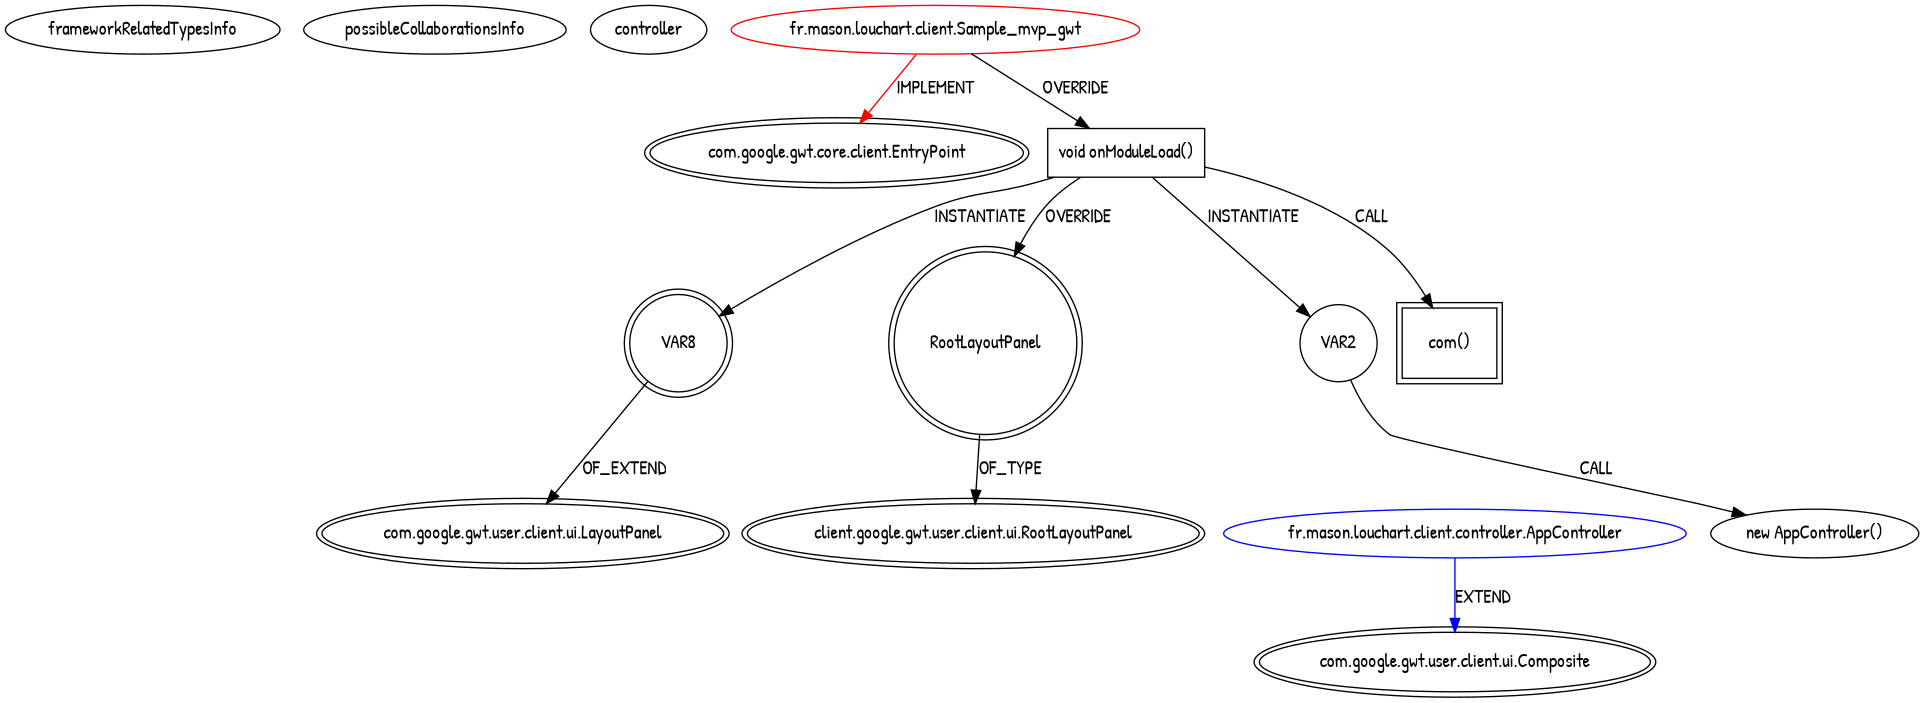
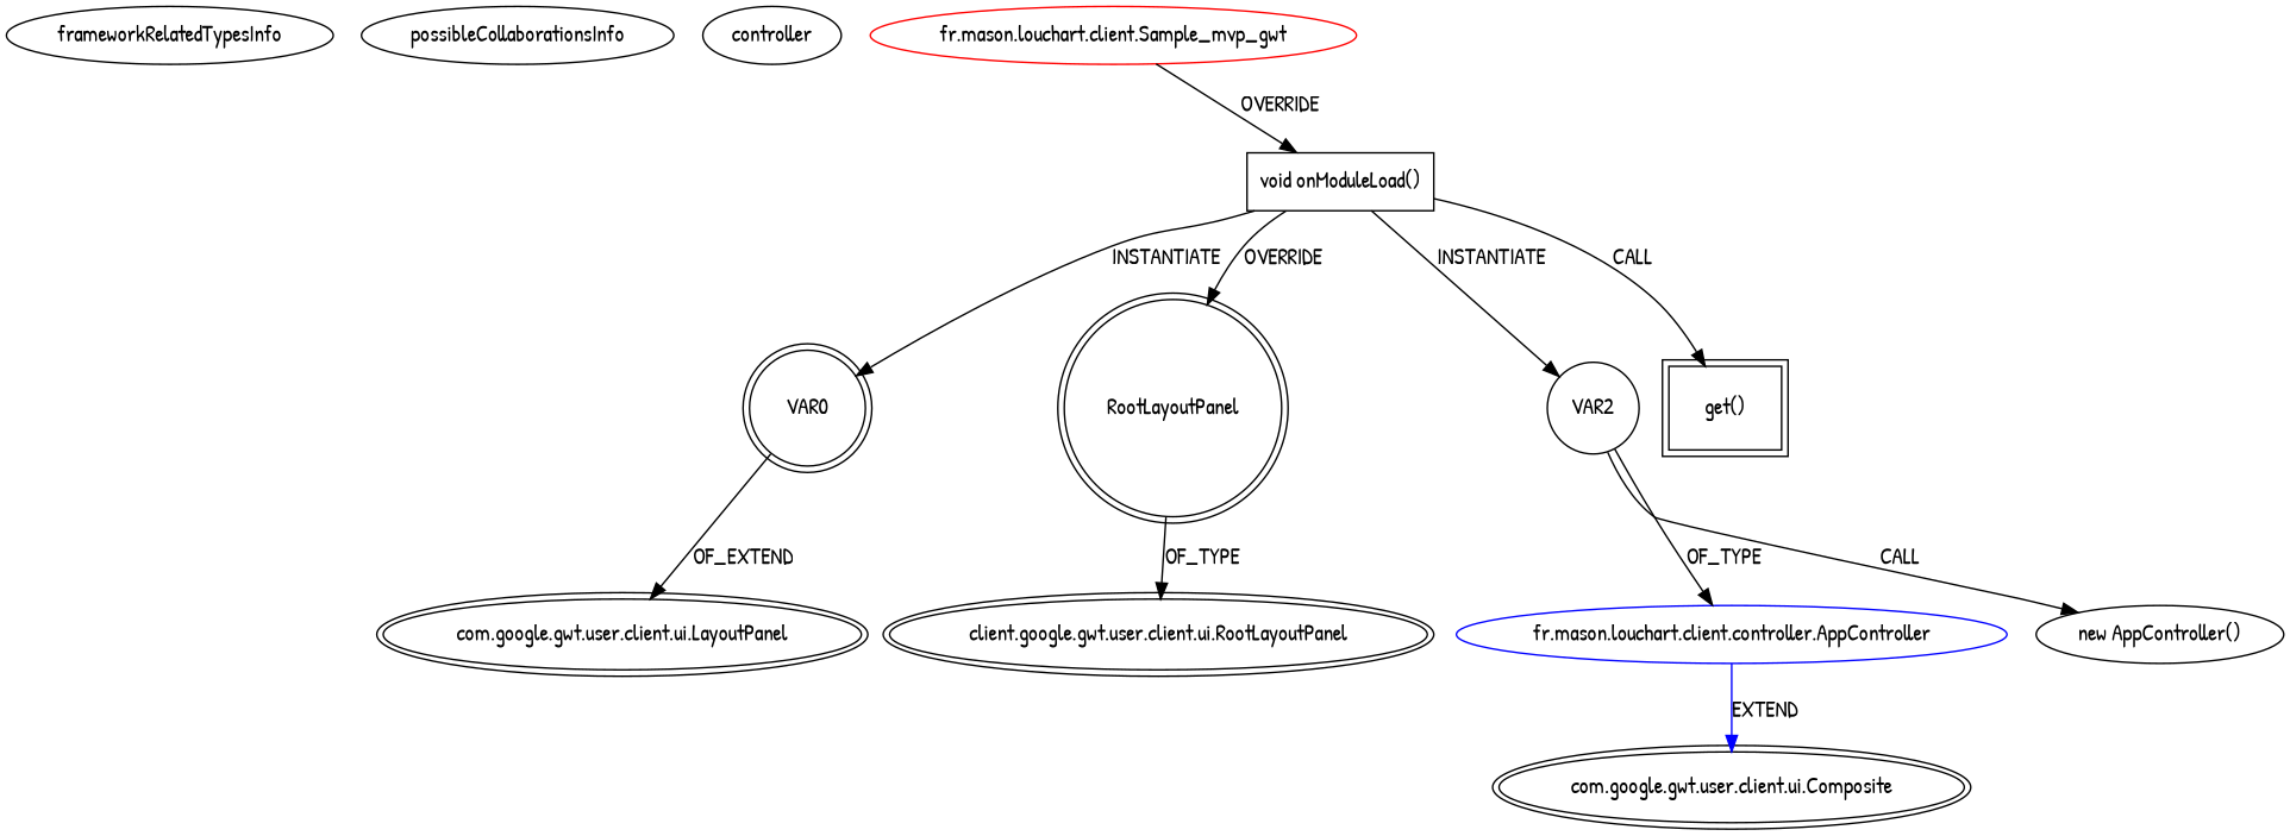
  digraph {
    fontname="Patrick Hand"
    node [fontname="Patrick Hand" isFrameworkType=true]
    edge [fontname="Patrick Hand"]
    frameworkRelatedTypesInfo [0="com.google.gwt.core.client.EntryPoint" isFrameworkType=""]
    possibleCollaborationsInfo [0="295~OVERRIDING_METHOD_DECLARATION-INSTANTIATION-~com.google.gwt.core.client.EntryPoint ~com.google.gwt.user.client.ui.Composite ~false~false" isFrameworkType=""]
    n3 [contextSignature=Sample_mvp_gwt filePath="/Masonu-Sample_MVP_pattern_with_GWT/Sample_MVP_pattern_with_GWT-master/src/fr/mason/louchart/client/Sample_mvp_gwt.java" graphId=295 label=controller projectName="Masonu-Sample_MVP_pattern_with_GWT" isFrameworkType=""]
    n4 [color=red isFrameworkType=false label="fr.mason.louchart.client.Sample_mvp_gwt" vertexType=ROOT_CLIENT_CLASS_DECLARATION]
-   n5 [label="com.google.gwt.core.client.EntryPoint" peripheries=2 vertexType=FRAMEWORK_INTERFACE_TYPE]
    n6 [isFrameworkType=false label="void onModuleLoad()" shape=box vertexType=OVERRIDING_METHOD_DECLARATION]
-   n7 [label=VAR8 peripheries=2 shape=circle vertexType=VARIABLE_EXPRESION]
+   n7 [label=VAR0 peripheries=2 shape=circle vertexType=VARIABLE_EXPRESION]
    n8 [label=RootLayoutPanel peripheries=2 shape=circle vertexType=VARIABLE_EXPRESION]
    n9 [isFrameworkType=false label=VAR2 shape=circle vertexType=VARIABLE_EXPRESION]
-   n10 [label="com()" peripheries=2 shape=box vertexType=INSIDE_CALL]
+   n10 [label="get()" peripheries=2 shape=box vertexType=INSIDE_CALL]
    n11 [label="com.google.gwt.user.client.ui.LayoutPanel" peripheries=2 vertexType=FRAMEWORK_CLASS_TYPE]
    n12 [label="client.google.gwt.user.client.ui.RootLayoutPanel" peripheries=2 vertexType=FRAMEWORK_CLASS_TYPE]
    n13 [color=blue isFrameworkType=false label="fr.mason.louchart.client.controller.AppController" vertexType=REFERENCE_CLIENT_CLASS_DECLARATION]
    n14 [isFrameworkType=false label="new AppController()" vertexType=CONSTRUCTOR_CALL]
    n15 [label="com.google.gwt.user.client.ui.Composite" peripheries=2 vertexType=FRAMEWORK_CLASS_TYPE]
-   n4 -> n5 [color=red label=IMPLEMENT]
    n4 -> n6 [label=OVERRIDE]
    n6 -> n7 [label=INSTANTIATE]
    n6 -> n8 [label=OVERRIDE]
    n6 -> n9 [label=INSTANTIATE]
    n6 -> n10 [label=CALL]
    n7 -> n11 [label=OF_EXTEND]
    n8 -> n12 [label=OF_TYPE]
+   n9 -> n13 [label=OF_TYPE]
    n9 -> n14 [label=CALL]
    n13 -> n15 [color=blue label=EXTEND]
  }
